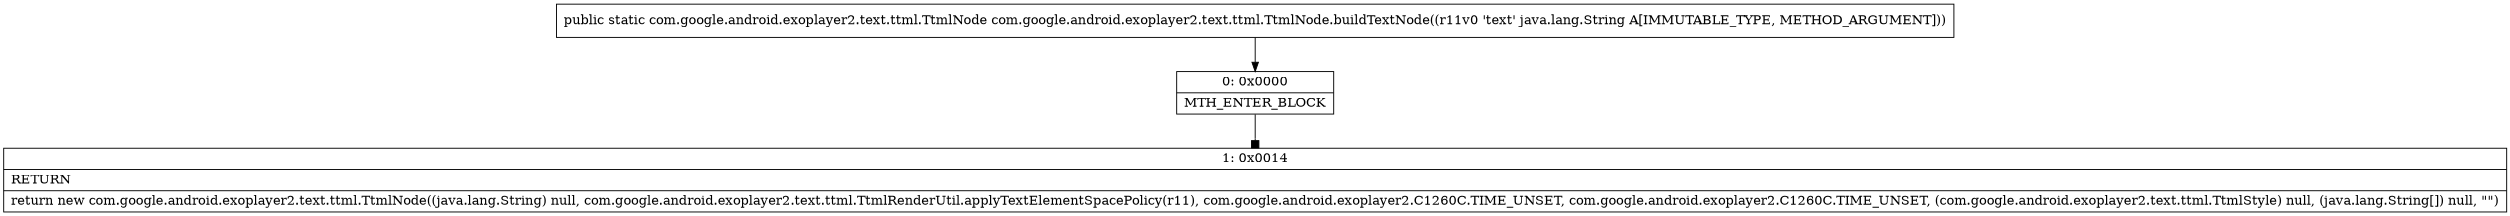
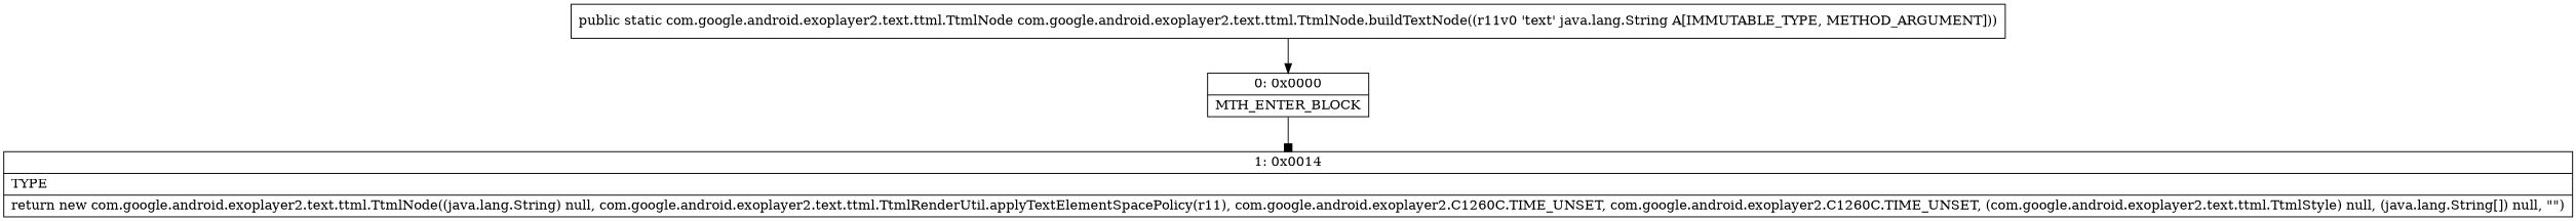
  digraph {
    node [shape=record]
    n1 [label="{0\:\ 0x0000|MTH_ENTER_BLOCK\l}"]
-   n2 [label="{1\:\ 0x0014|RETURN\l|return new com.google.android.exoplayer2.text.ttml.TtmlNode((java.lang.String) null, com.google.android.exoplayer2.text.ttml.TtmlRenderUtil.applyTextElementSpacePolicy(r11), com.google.android.exoplayer2.C1260C.TIME_UNSET, com.google.android.exoplayer2.C1260C.TIME_UNSET, (com.google.android.exoplayer2.text.ttml.TtmlStyle) null, (java.lang.String[]) null, \"\")\l}"]
+   n2 [label="{1\:\ 0x0014|TYPE\l|return new com.google.android.exoplayer2.text.ttml.TtmlNode((java.lang.String) null, com.google.android.exoplayer2.text.ttml.TtmlRenderUtil.applyTextElementSpacePolicy(r11), com.google.android.exoplayer2.C1260C.TIME_UNSET, com.google.android.exoplayer2.C1260C.TIME_UNSET, (com.google.android.exoplayer2.text.ttml.TtmlStyle) null, (java.lang.String[]) null, \"\")\l}"]
    n3 [label="{public static com.google.android.exoplayer2.text.ttml.TtmlNode com.google.android.exoplayer2.text.ttml.TtmlNode.buildTextNode((r11v0 'text' java.lang.String A[IMMUTABLE_TYPE, METHOD_ARGUMENT])) }"]
    n1 -> n2 [arrowhead=box]
    n3 -> n1 [arrowhead=normal]
  }
